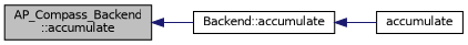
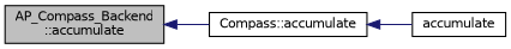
  digraph {
    rankdir=LR
    node [color=black fillcolor=white fontname=Helvetica fontsize=10 shape=record style=filled]
    edge [color=midnightblue dir=back fontname=Helvetica fontsize=10 labelfontname=Helvetica labelfontsize=10 style=solid]
    n1 [fillcolor=grey75 fontcolor=black height=0.2 label="AP_Compass_Backend\l::accumulate" width=0.4]
-   n2 [height=0.2 label="Backend::accumulate" width=0.4]
+   n2 [height=0.2 label="Compass::accumulate" width=0.4]
    n3 [height=0.2 label=accumulate width=0.4]
    n1 -> n2
    n2 -> n3
  }
